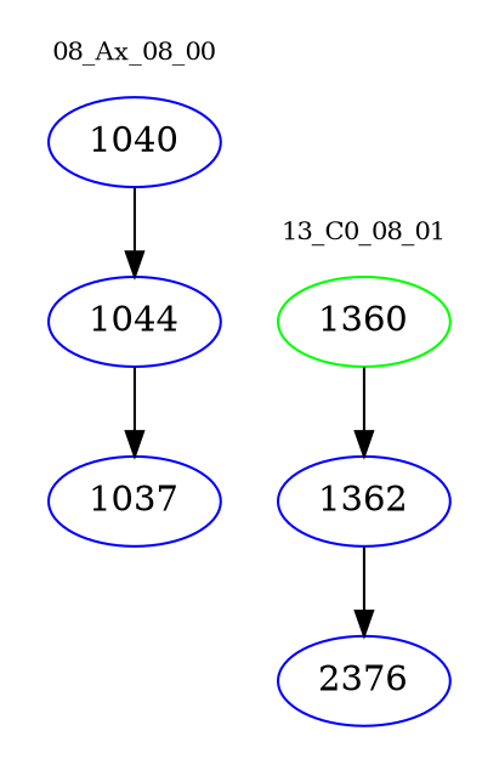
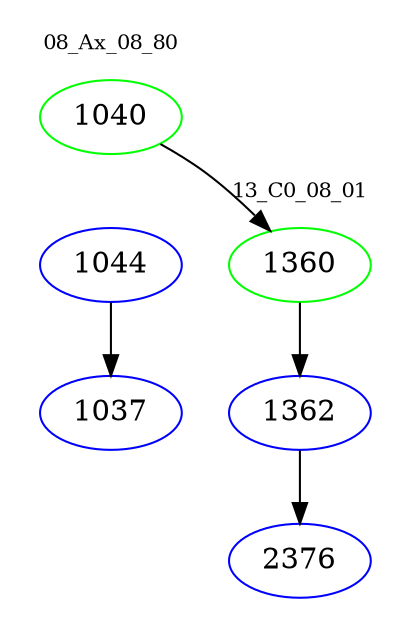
  digraph {
    node [color=blue]
    edge [color=black]
-   n1 [label=1040]
+   n1 [color=green label=1040]
    n2 [label=1044]
    n3 [label=1037]
    n4 [color=green label=1360]
    n5 [label=1362]
    n6 [label=2376]
    subgraph cluster_1 {
      color=white
      fontsize=10
-     label="08_Ax_08_00"
+     label="08_Ax_08_80"
      n1
      n2
      n3
    }
    subgraph cluster_2 {
      color=white
      fontsize=10
      label="13_C0_08_01"
      n4
      n5
      n6
    }
-   n1 -> n2
+   n1 -> n4
    n2 -> n3
    n4 -> n5
    n5 -> n6
  }
